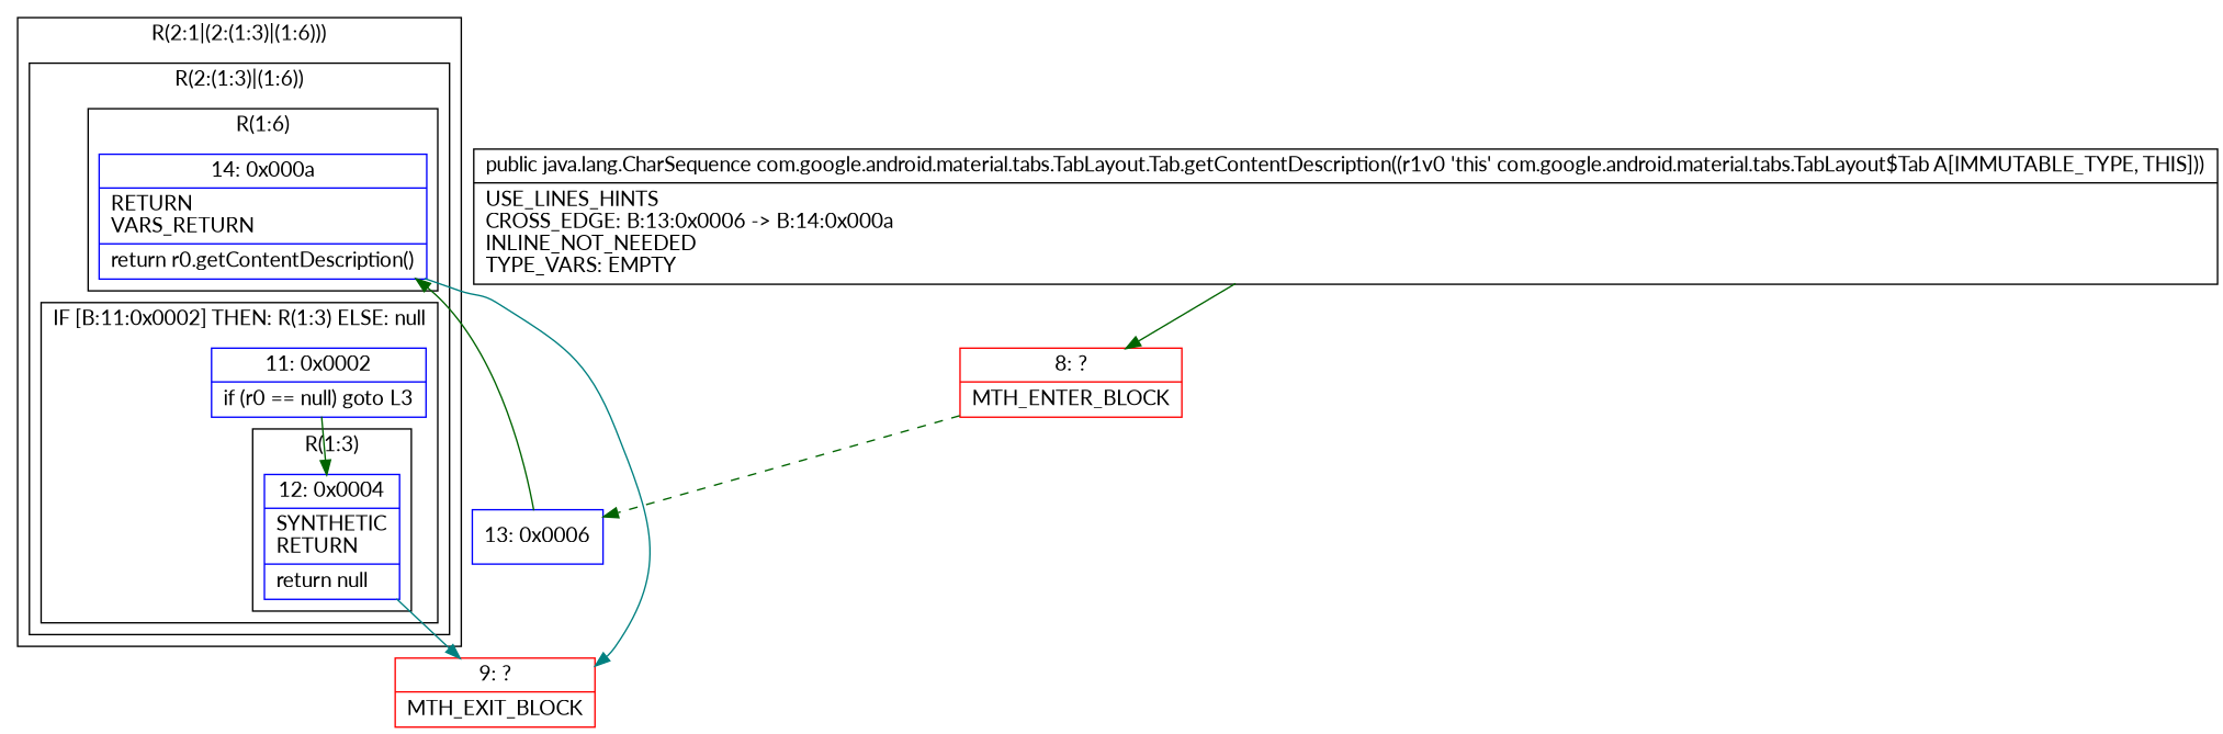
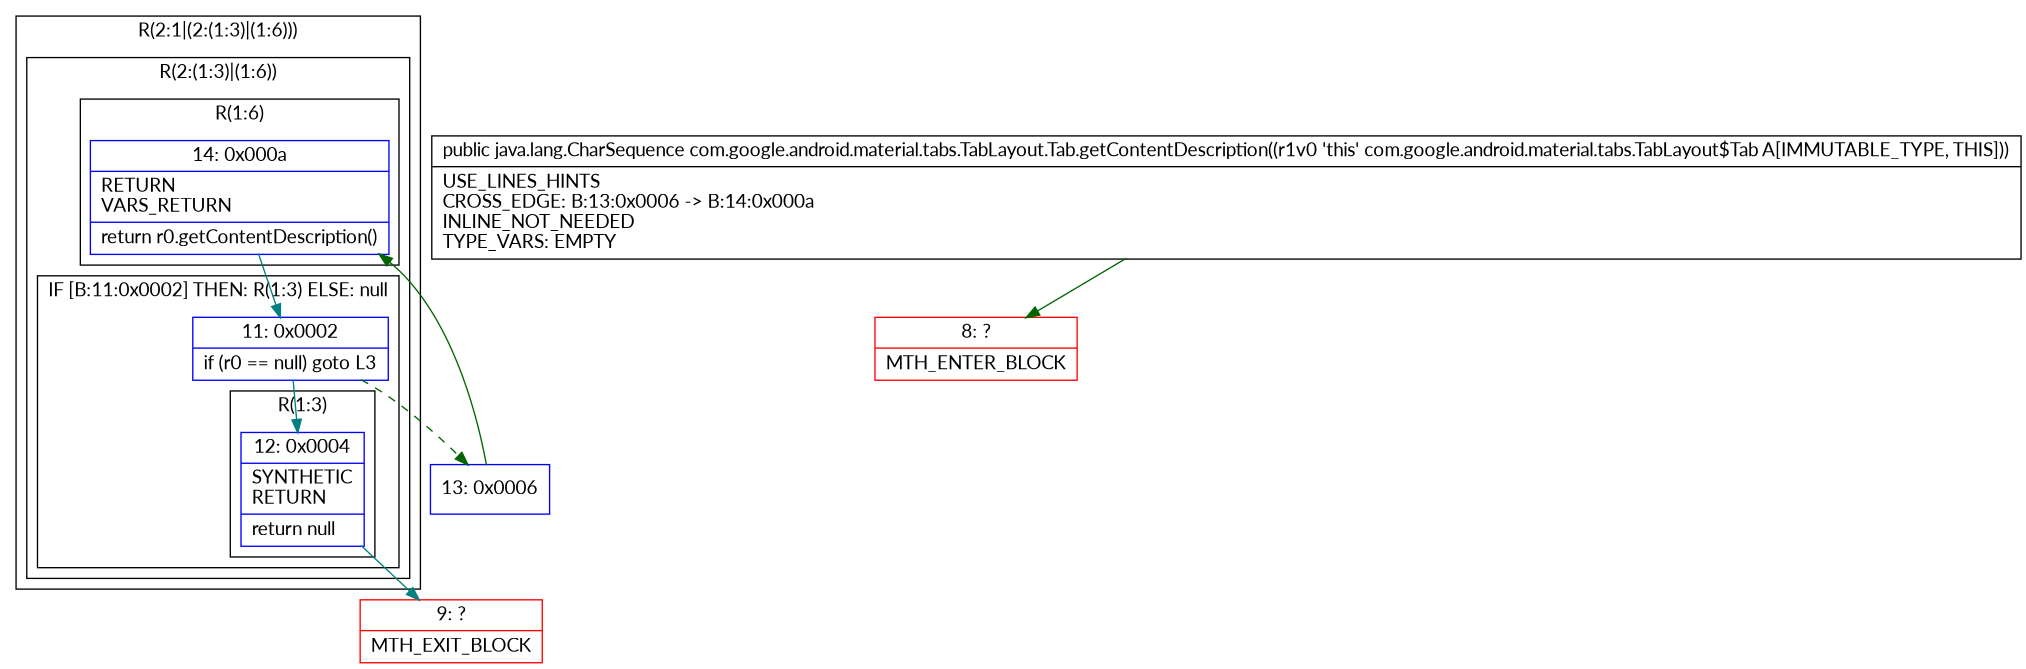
  digraph {
    fontname=Lato
    node [color=blue fontname=Lato shape=record]
    edge [color=teal fontname=Lato]
    n1 [label="{12\:\ 0x0004|SYNTHETIC\lRETURN\l|return null\l}"]
    n2 [label="{11\:\ 0x0002|if (r0 == null) goto L3\l}"]
    n3 [label="{14\:\ 0x000a|RETURN\lVARS_RETURN\l|return r0.getContentDescription()\l}"]
    n4 [color=red label="{9\:\ ?|MTH_EXIT_BLOCK\l}"]
    n5 [label="{13\:\ 0x0006}"]
    n6 [color=red label="{8\:\ ?|MTH_ENTER_BLOCK\l}"]
    n7 [label="{public java.lang.CharSequence com.google.android.material.tabs.TabLayout.Tab.getContentDescription((r1v0 'this' com.google.android.material.tabs.TabLayout$Tab A[IMMUTABLE_TYPE, THIS]))  | USE_LINES_HINTS\lCROSS_EDGE: B:13:0x0006 \-\> B:14:0x000a\lINLINE_NOT_NEEDED\lTYPE_VARS: EMPTY\l}" color=""]
    subgraph cluster_1 {
      label="R(2:1|(2:(1:3)|(1:6)))"
      subgraph cluster_2 {
        label="R(2:(1:3)|(1:6))"
        subgraph cluster_3 {
          label="IF [B:11:0x0002] THEN: R(1:3) ELSE: null"
          n2
          subgraph cluster_4 {
            label="R(1:3)"
            n1
          }
        }
        subgraph cluster_5 {
          label="R(1:6)"
          n3
        }
      }
    }
    n1 -> n4
-   n2 -> n1 [color=darkgreen]
-   n6 -> n5 [color=darkgreen style=dashed]
-   n3 -> n4
+   n2 -> n1
+   n2 -> n5 [color=darkgreen style=dashed]
+   n3 -> n2
    n5 -> n3 [color=darkgreen]
    n7 -> n6 [color=darkgreen]
  }
